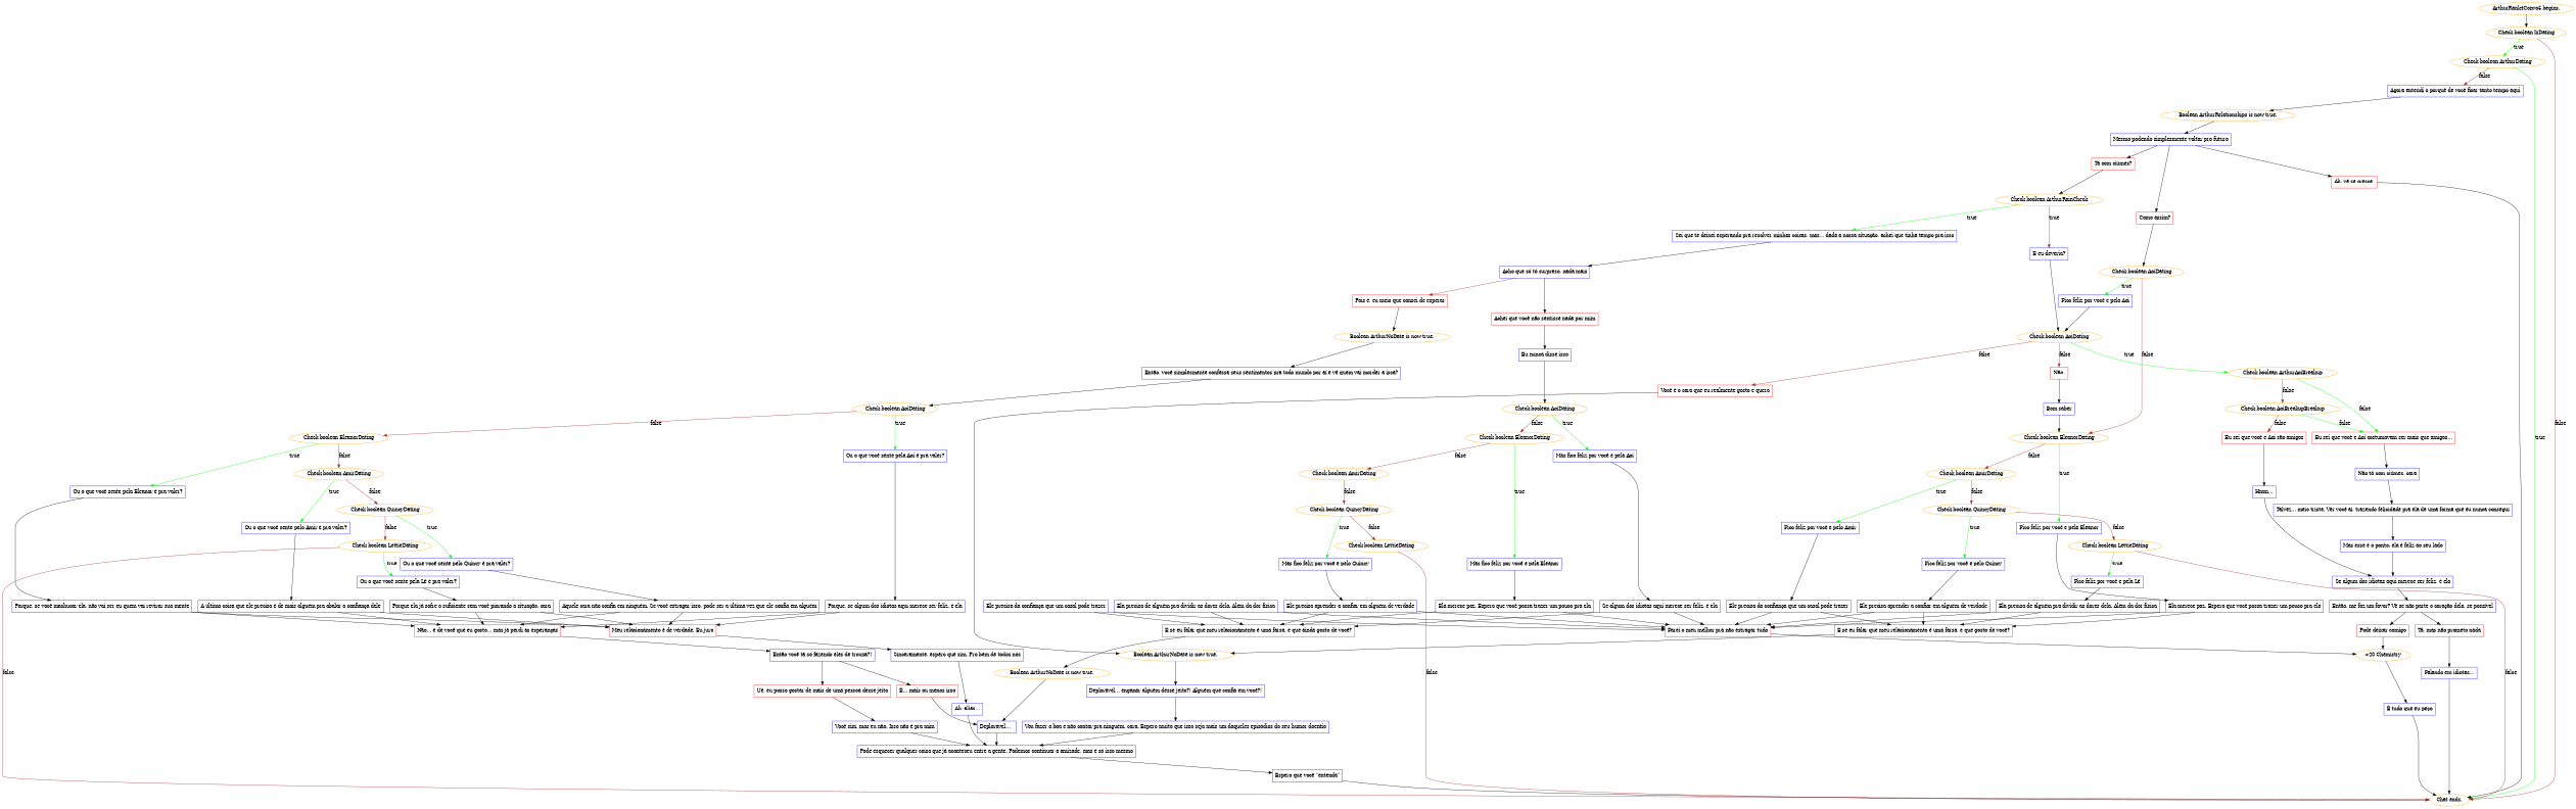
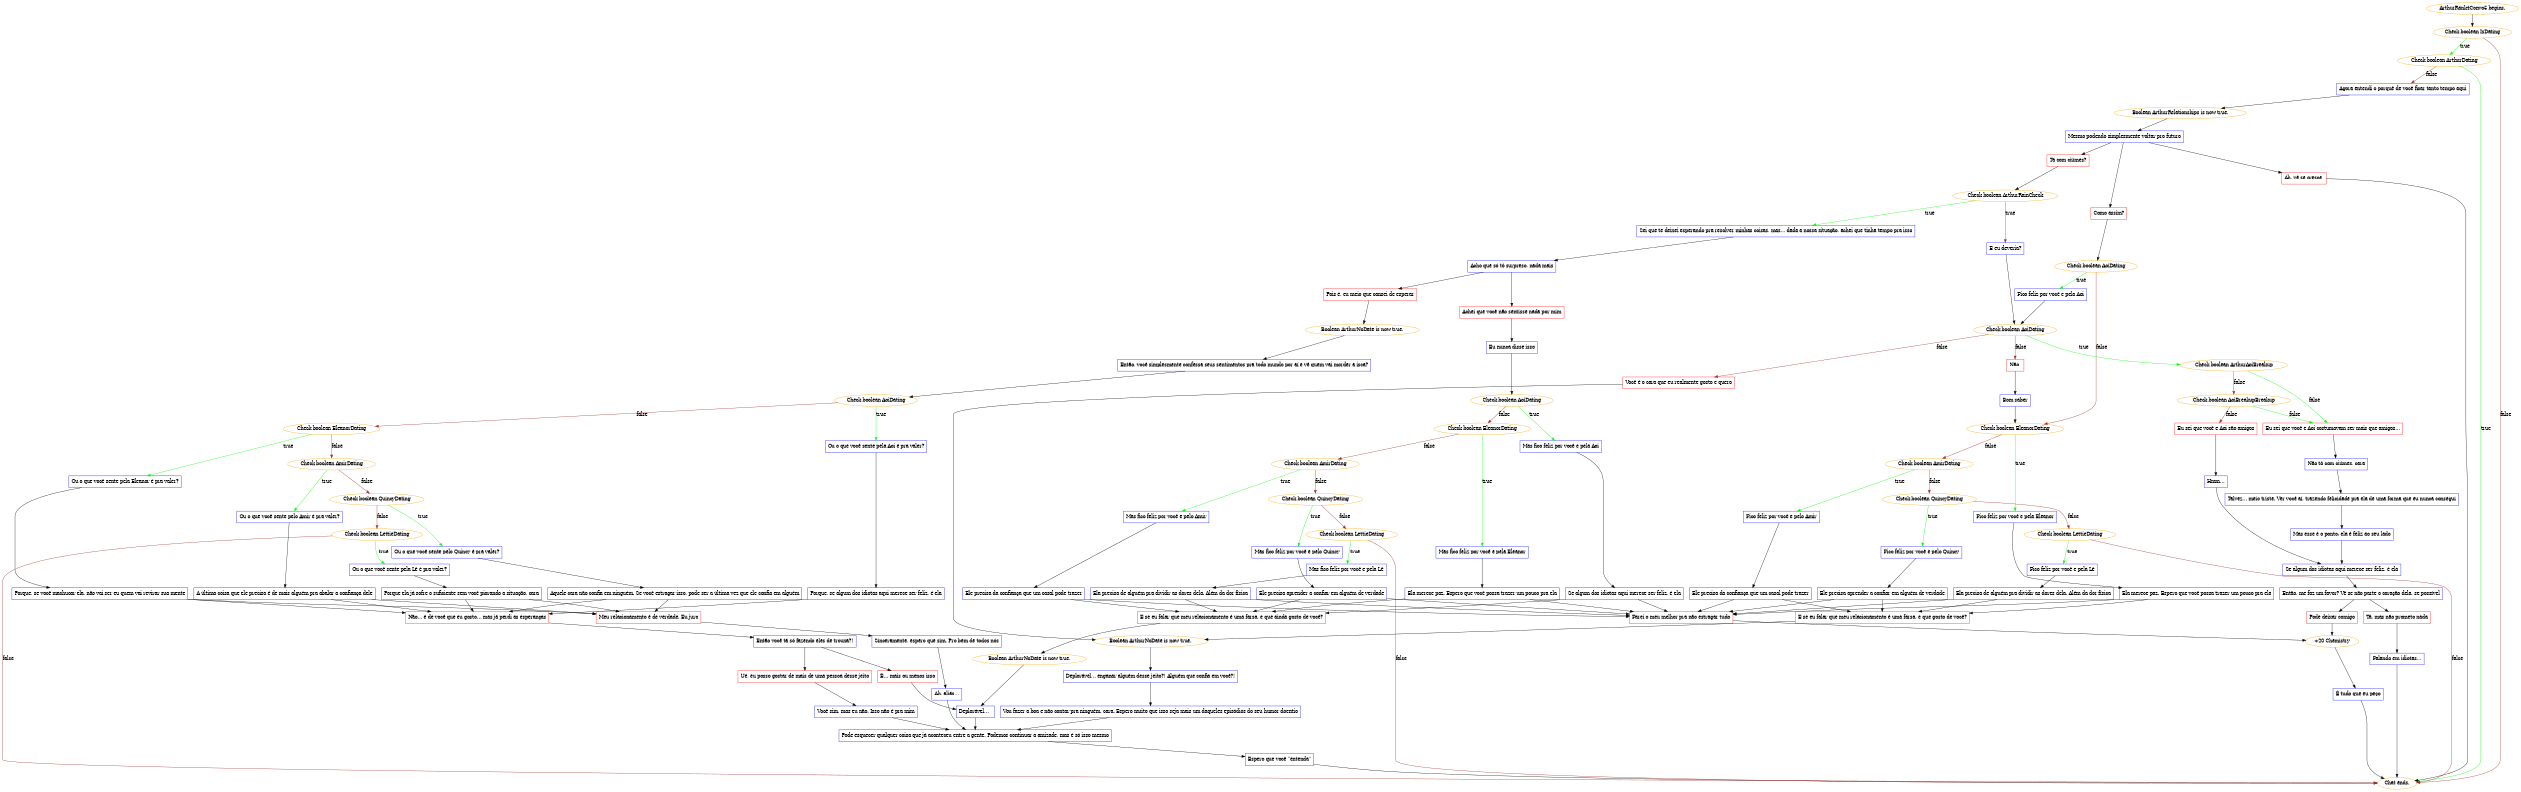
  digraph {
    node [color=blue shape=box]
    "ArthurRank4Convo5 begins." [color=orange shape=""]
    n2 [color=orange label="Check boolean IsDating" shape=""]
    n3 [color=orange label="Check boolean ArthurDating" shape=""]
    "Chat ends." [color=orange shape=""]
    n5 [label="Agora entendi o porquê de você ficar tanto tempo aqui"]
    n6 [color=orange label="Boolean ArthurRelationships is now true." shape=""]
    n7 [label="Mesmo podendo simplesmente voltar pro futuro"]
    n8 [color=red label="Ah, vê se cresce "]
    n9 [color=red label="Tá com ciúmes?"]
    n10 [color=red label="Como assim?"]
    n11 [color=orange label="Check boolean ArthurRainCheck" shape=""]
    n12 [color=orange label="Check boolean AoiDating" shape=""]
    n13 [label="Sei que te deixei esperando pra resolver minhas coisas, mas… dada a nossa situação, achei que tinha tempo pra isso"]
    n14 [label="E eu deveria?"]
    n15 [label="Fico feliz por você e pela Aoi"]
    n16 [color=orange label="Check boolean EleanorDating" shape=""]
    n17 [label="Acho que só tô surpreso, nada mais"]
    n18 [color=orange label="Check boolean AoiDating" shape=""]
    n19 [label="Fico feliz por você e pela Eleanor"]
    n20 [color=orange label="Check boolean AmirDating" shape=""]
    n21 [color=red label="Achei que você não sentisse nada por mim"]
    n22 [color=red label="Pois é, eu meio que cansei de esperar"]
    n23 [color=orange label="Check boolean ArthurAoiBreakup" shape=""]
    n24 [color=red label="Não "]
    n25 [color=red label="Você é o cara que eu realmente gosto e quero"]
    n26 [label="Ela merece paz. Espero que você possa trazer um pouco pra ela"]
    n27 [label="Fico feliz por você e pelo Amir"]
    n28 [color=orange label="Check boolean QuincyDating" shape=""]
    n29 [label="Eu nunca disse isso"]
    n30 [color=orange label="Boolean ArthurNoDate is now true." shape=""]
    n31 [color=red label="Eu sei que você e Aoi costumavam ser mais que amigos…"]
    n32 [color=orange label="Check boolean AoiBreakupBreakup" shape=""]
    n33 [label="Bom saber"]
    n34 [color=orange label="Boolean ArthurNoDate is now true." shape=""]
    n35 [color=red label="Farei o meu melhor pra não estragar tudo"]
    n36 [color=red label="E se eu falar que meu relacionamento é uma farsa, e que gosto de você?"]
    n37 [label="Ele precisa da confiança que um casal pode trazer"]
    n38 [label="Fico feliz por você e pelo Quincy"]
    n39 [color=orange label="Check boolean LettieDating" shape=""]
    n40 [color=orange label="Check boolean AoiDating" shape=""]
    n41 [label="Então, você simplesmente confessa seus sentimentos pra todo mundo por aí e vê quem vai morder a isca?"]
    n42 [label="Não tô com ciúmes, cara"]
    n43 [color=red label="Eu sei que você e Aoi são amigos"]
    n44 [label="Deplorável… enganar alguém desse jeito?! Alguém que confia em você?!"]
    n45 [color=orange label="+20 Chemistry" shape=""]
    n46 [label="Ele precisa aprender a confiar em alguém de verdade"]
    n47 [label="Fico feliz por você e pela Lê"]
    n48 [label="Mas fico feliz por você e pela Aoi"]
    n49 [color=orange label="Check boolean EleanorDating" shape=""]
    n50 [color=orange label="Check boolean AoiDating" shape=""]
    n51 [label="Talvez… meio triste. Ver você aí, trazendo felicidade pra ela de uma forma que eu nunca consegui"]
    n52 [label="Hmm…"]
    n53 [label="Vou fazer a boa e não contar pra ninguém, cara. Espero muito que isso seja mais um daqueles episódios do seu humor doentio"]
    n54 [label="É tudo que eu peço"]
    n55 [label="Ela precisa de alguém pra dividir as dores dela. Além da dor física"]
    n56 [label="Se algum dos idiotas aqui merece ser feliz, é ela"]
    n57 [label="Mas fico feliz por você e pela Eleanor"]
    n58 [color=orange label="Check boolean AmirDating" shape=""]
    n59 [label="Ou o que você sente pela Aoi é pra valer?"]
    n60 [color=orange label="Check boolean EleanorDating" shape=""]
    n61 [label="Mas esse é o ponto: ela é feliz ao seu lado"]
    n62 [label="Se algum dos idiotas aqui merece ser feliz, é ela"]
    n63 [label="Pode esquecer qualquer coisa que já aconteceu entre a gente. Podemos continuar a amizade, mas é só isso mesmo"]
    n64 [color=red label="E se eu falar que meu relacionamento é uma farsa, e que ainda gosto de você?"]
    n65 [label="Ela merece paz. Espero que você possa trazer um pouco pra ela"]
+   n66 [label="Mas fico feliz por você e pelo Amir"]
    n67 [color=orange label="Check boolean QuincyDating" shape=""]
    n68 [label="Porque, se algum dos idiotas aqui merece ser feliz, é ela"]
    n69 [label="Ou o que você sente pela Eleanor é pra valer?"]
    n70 [color=orange label="Check boolean AmirDating" shape=""]
    n71 [label="Então, me faz um favor? Vê se não parte o coração dela, se possível"]
    n72 [label="Espero que você \"entenda\""]
    n73 [color=orange label="Boolean ArthurNoDate is now true." shape=""]
    n74 [label="Ele precisa da confiança que um casal pode trazer"]
    n75 [label="Mas fico feliz por você e pelo Quincy"]
    n76 [color=orange label="Check boolean LettieDating" shape=""]
    n77 [color=red label="Meu relacionamento é de verdade. Eu juro"]
    n78 [color=red label="Não… é de você que eu gosto… mas já perdi as esperanças"]
    n79 [label="Porque, se você machucar ela, não vai ser eu quem vai revirar sua mente"]
    n80 [label="Ou o que você sente pelo Amir é pra valer?"]
    n81 [color=orange label="Check boolean QuincyDating" shape=""]
    n82 [color=red label="Pode deixar comigo"]
    n83 [color=red label="Tá, mas não prometo nada"]
    n84 [label="Deplorável…  "]
    n85 [label="Ele precisa aprender a confiar em alguém de verdade"]
+   n86 [label="Mas fico feliz por você e pela Lê"]
    n87 [label="Sinceramente, espero que sim. Pro bem de todos nós"]
    n88 [label="Então você tá só fazendo eles de trouxa?!"]
    n89 [label="A última coisa que ele precisa é de mais alguém pra abalar a confiança dele"]
    n90 [label="Ou o que você sente pelo Quincy é pra valer?"]
    n91 [color=orange label="Check boolean LettieDating" shape=""]
    n92 [label="Falando em idiotas…"]
    n93 [label="Ela precisa de alguém pra dividir as dores dela. Além da dor física"]
    n94 [label="Ah, aliás…"]
    n95 [color=red label="Ué, eu posso gostar de mais de uma pessoa desse jeito"]
    n96 [color=red label="É… mais ou menos isso"]
    n97 [label="Aquele cara não confia em ninguém. Se você estragar isso, pode ser a última vez que ele confia em alguém"]
    n98 [label="Ou o que você sente pela Lê é pra valer?"]
    n99 [label="Você sim, mas eu não. Isso não é pra mim"]
    n100 [label="Porque ela já sofre o suficiente sem você piorando a situação, cara"]
    "ArthurRank4Convo5 begins." -> n2
    n2 -> n3 [color=green label=true]
    n2 -> "Chat ends." [color=brown label=false]
    n3 -> "Chat ends." [color=green label=true]
    n3 -> n5 [color=brown label=false]
    n5 -> n6
    n6 -> n7
    n7 -> n8
    n7 -> n9
    n7 -> n10
    n8 -> "Chat ends."
    n9 -> n11
    n10 -> n12
    n11 -> n13 [color=green label=true]
    n11 -> n14 [color=brown label=true]
    n12 -> n15 [color=green label=true]
    n12 -> n16 [color=brown label=false]
    n13 -> n17
    n14 -> n18
    n15 -> n18
    n16 -> n19 [color=green label=true]
    n16 -> n20 [color=brown label=false]
    n17 -> n21
-   n17 -> n22 [color=brown]
+   n17 -> n22
    n18 -> n23 [color=green label=true]
    n18 -> n24 [color=brown label=false]
    n18 -> n25 [color=brown label=false]
    n19 -> n26
    n20 -> n27 [color=green label=true]
    n20 -> n28 [color=brown label=false]
    n21 -> n29
    n22 -> n30
    n23 -> n31 [color=green label=false]
    n23 -> n32 [color=brown label=false]
    n24 -> n33
    n25 -> n34
    n26 -> n35
    n26 -> n36
    n27 -> n37
    n28 -> n38 [color=green label=true]
    n28 -> n39 [color=brown label=false]
    n29 -> n40
    n30 -> n41
    n31 -> n42
    n32 -> n31 [color=green label=false]
    n32 -> n43 [color=brown label=false]
    n33 -> n16
    n34 -> n44
    n35 -> n45
    n36 -> n34
    n37 -> n35
    n37 -> n36
    n38 -> n46
    n39 -> "Chat ends." [color=brown label=false]
    n39 -> n47 [color=green label=true]
    n40 -> n48 [color=green label=true]
    n40 -> n49 [color=brown label=false]
    n41 -> n50
    n42 -> n51
    n43 -> n52
    n44 -> n53
    n45 -> n54
    n46 -> n35
    n46 -> n36
    n47 -> n55
    n48 -> n56
    n49 -> n57 [color=green label=true]
    n49 -> n58 [color=brown label=false]
    n50 -> n59 [color=green label=true]
    n50 -> n60 [color=brown label=false]
    n51 -> n61
    n52 -> n62
    n53 -> n63
    n54 -> "Chat ends."
    n55 -> n35
    n55 -> n36
    n56 -> n35
    n56 -> n64
    n57 -> n65
+   n58 -> n66 [color=green label=true]
    n58 -> n67 [color=brown label=false]
    n59 -> n68
    n60 -> n69 [color=green label=true]
    n60 -> n70 [color=brown label=false]
    n61 -> n62
    n62 -> n71
    n63 -> n72
    n64 -> n73
    n65 -> n35
    n65 -> n64
+   n66 -> n74
    n67 -> n75 [color=green label=true]
    n67 -> n76 [color=brown label=false]
-   n68 -> n77
    n68 -> n78
    n69 -> n79
    n70 -> n80 [color=green label=true]
    n70 -> n81 [color=brown label=false]
    n71 -> n82
    n71 -> n83
    n72 -> "Chat ends."
    n73 -> n84
    n74 -> n35
    n74 -> n64
    n75 -> n85
    n76 -> "Chat ends." [color=brown label=false]
+   n76 -> n86 [color=green label=true]
    n77 -> n87
    n78 -> n88
    n79 -> n77
    n79 -> n78
    n80 -> n89
    n81 -> n90 [color=green label=true]
    n81 -> n91 [color=brown label=false]
    n82 -> n45
    n83 -> n92
    n84 -> n63
    n85 -> n35
    n85 -> n64
+   n86 -> n93
    n87 -> n94
    n88 -> n95
    n88 -> n96
    n89 -> n77
    n89 -> n78
    n90 -> n97
    n91 -> "Chat ends." [color=brown label=false]
    n91 -> n98 [color=green label=true]
    n92 -> "Chat ends."
    n93 -> n35
    n93 -> n64
    n94 -> n63
    n95 -> n99
    n96 -> n84
    n97 -> n77
    n97 -> n78
    n98 -> n100
    n99 -> n63
    n100 -> n77
    n100 -> n78
  }
